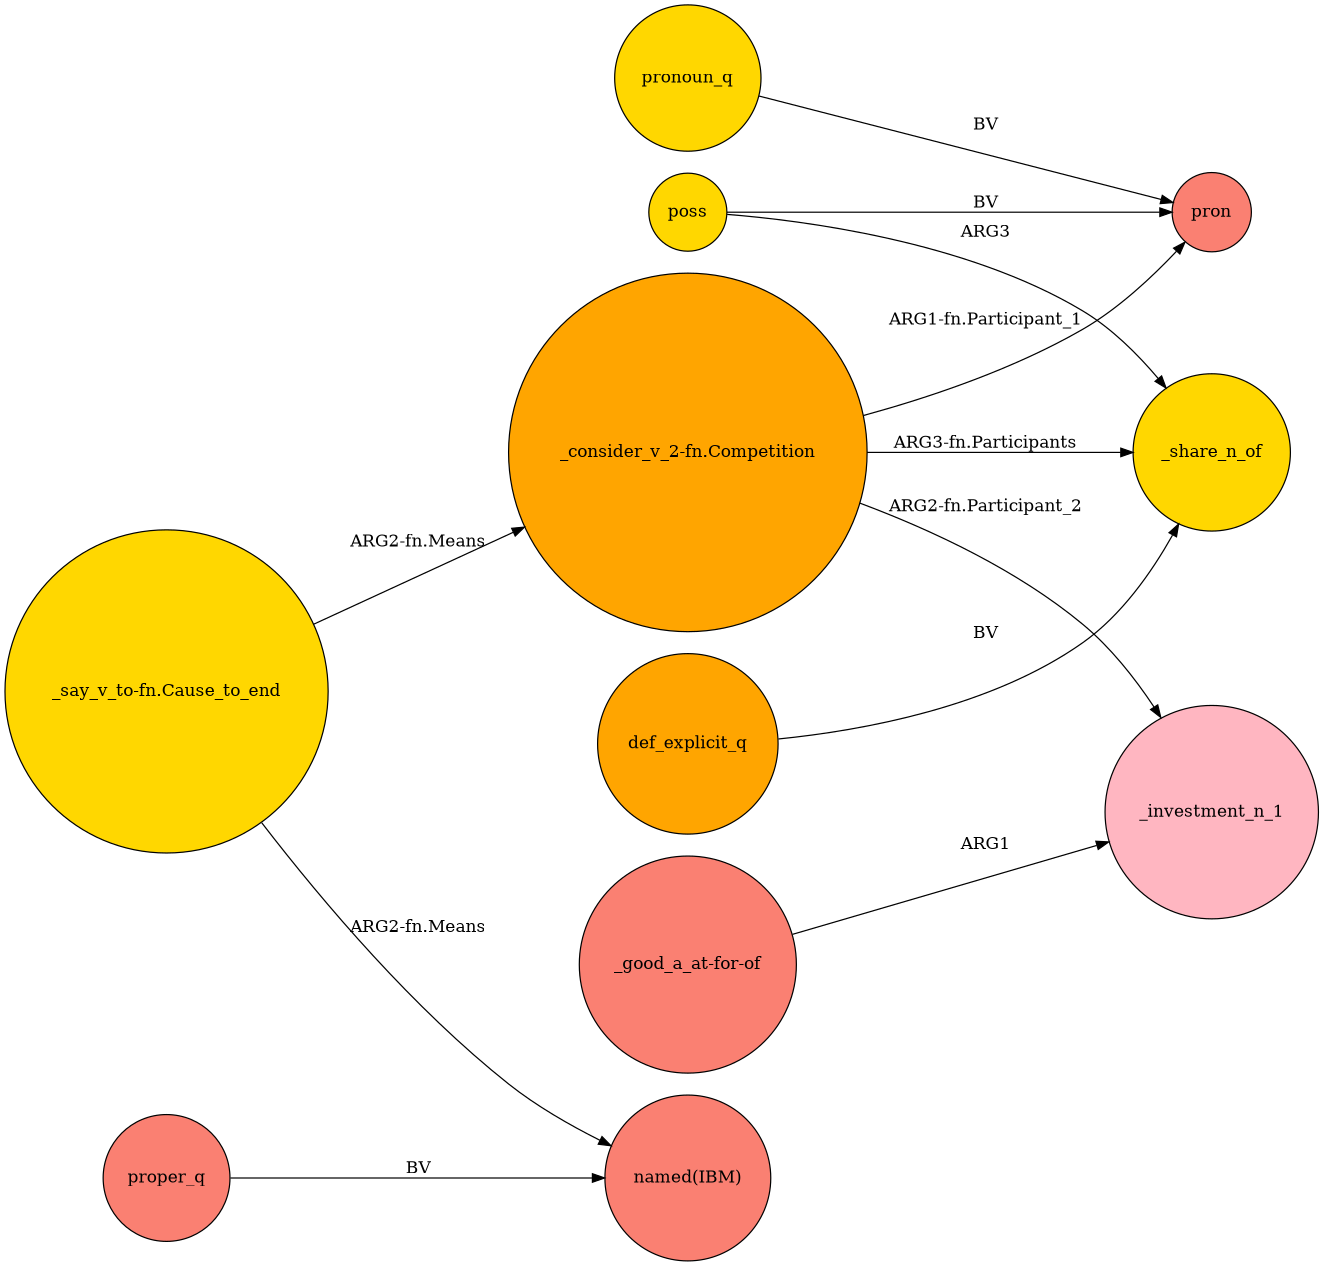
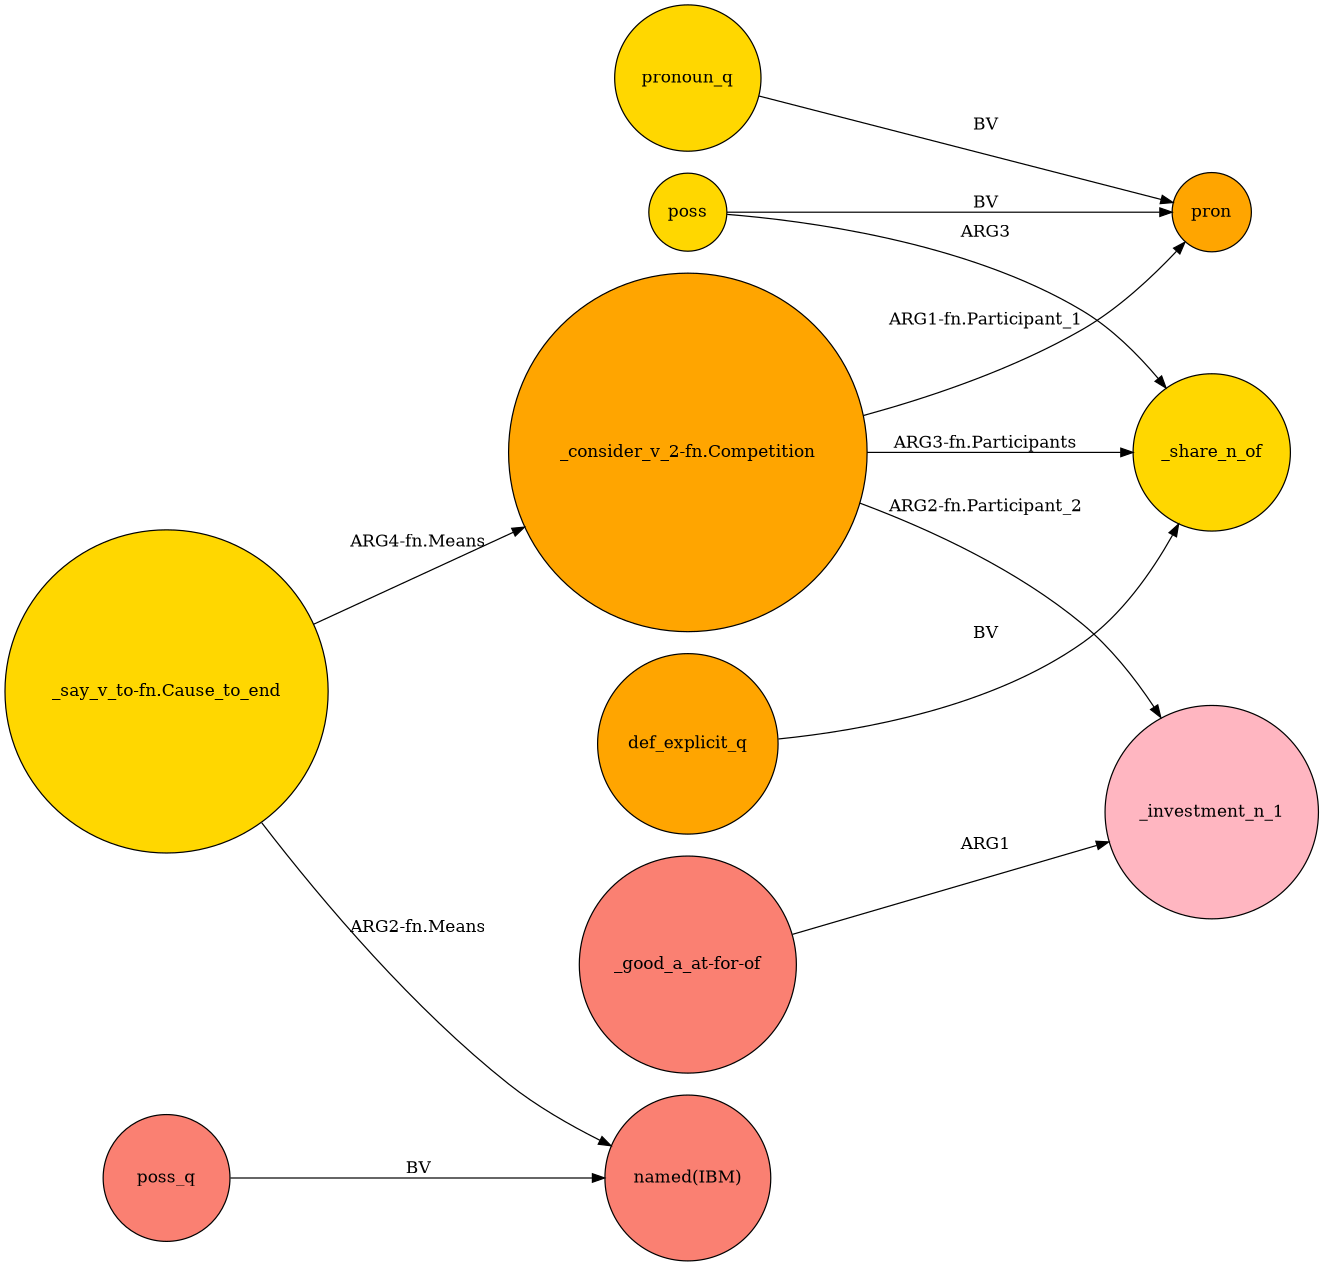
  digraph {
    rankdir=LR
    node [fillcolor=gold shape=circle style=filled]
    n1 [fillcolor=orange label="_consider_v_2-fn.Competition"]
-   pron [fillcolor=salmon]
+   pron [fillcolor=orange]
    _share_n_of
    _investment_n_1 [fillcolor=lightpink]
-   proper_q [fillcolor=salmon]
+   proper_q [fillcolor=salmon label=poss_q]
    "named(IBM)" [fillcolor=salmon]
    poss
    "_good_a_at-for-of" [fillcolor=salmon]
    "_say_v_to-fn.Cause_to_end"
    pronoun_q
    def_explicit_q [fillcolor=orange]
    n1 -> pron [label="ARG1-fn.Participant_1"]
    n1 -> _share_n_of [label="ARG3-fn.Participants"]
    n1 -> _investment_n_1 [label="ARG2-fn.Participant_2"]
    proper_q -> "named(IBM)" [label=BV]
    poss -> pron [label=BV]
    poss -> _share_n_of [label=ARG3]
    "_good_a_at-for-of" -> _investment_n_1 [label=ARG1]
-   "_say_v_to-fn.Cause_to_end" -> n1 [label="ARG2-fn.Means"]
+   "_say_v_to-fn.Cause_to_end" -> n1 [label="ARG4-fn.Means"]
    "_say_v_to-fn.Cause_to_end" -> "named(IBM)" [label="ARG2-fn.Means"]
    pronoun_q -> pron [label=BV]
    def_explicit_q -> _share_n_of [label=BV]
  }
